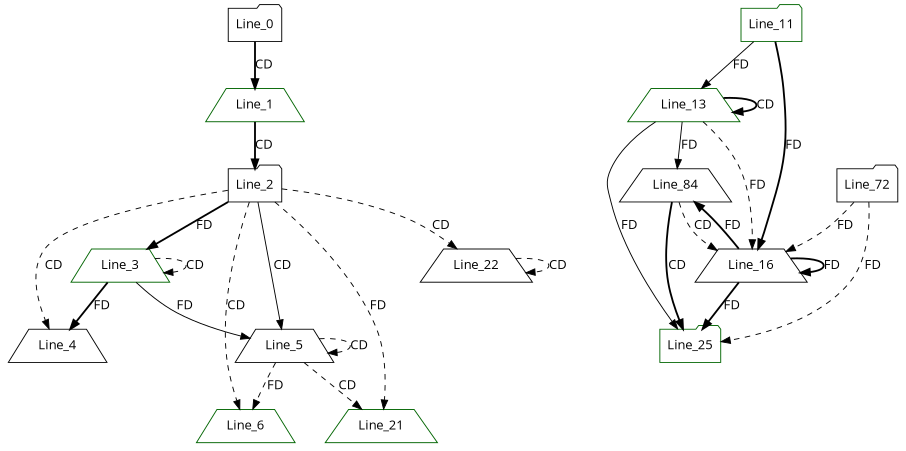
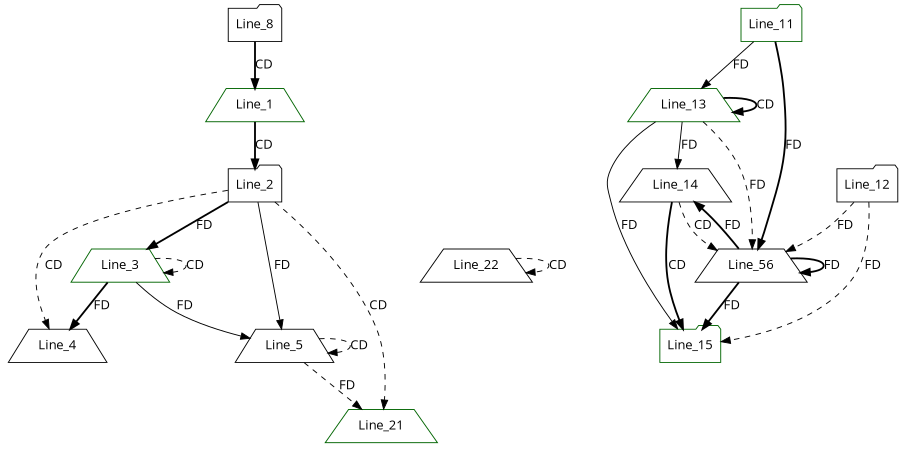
  digraph {
    fontname="Open Sans"
    node [color=black fontname="Open Sans" shape=trapezium]
    edge [fontname="Open Sans" style=dashed]
-   Line_0 [shape=folder]
+   Line_0 [shape=folder label=Line_8]
    Line_1 [color=darkgreen]
    Line_2 [shape=folder]
    Line_3 [color=darkgreen]
    Line_4
    Line_5
-   Line_6 [color=darkgreen]
    Line_21 [color=darkgreen]
    Line_22
-   Line_15 [color=darkgreen shape=folder label=Line_25]
+   Line_15 [color=darkgreen shape=folder]
    Line_13 [color=darkgreen]
-   Line_14 [label=Line_84]
-   Line_16
+   Line_14
+   Line_16 [label=Line_56]
    Line_11 [color=darkgreen shape=folder]
-   Line_12 [shape=folder label=Line_72]
+   Line_12 [shape=folder]
    Line_0 -> Line_1 [label=CD style=bold]
    Line_1 -> Line_2 [label=CD style=bold]
    Line_2 -> Line_3 [label=FD style=bold]
    Line_2 -> Line_4 [label=CD]
-   Line_2 -> Line_5 [label=CD style=solid]
-   Line_2 -> Line_6 [label=CD]
-   Line_2 -> Line_21 [label=FD]
-   Line_2 -> Line_22 [label=CD]
+   Line_2 -> Line_5 [label=FD style=solid]
+   Line_2 -> Line_21 [label=CD]
    Line_3 -> Line_3 [label=CD]
    Line_3 -> Line_4 [label=FD style=bold]
    Line_3 -> Line_5 [label=FD style=solid]
    Line_5 -> Line_5 [label=CD]
-   Line_5 -> Line_6 [label=FD]
-   Line_5 -> Line_21 [label=CD]
+   Line_5 -> Line_21 [label=FD]
    Line_22 -> Line_22 [label=CD]
    Line_13 -> Line_15 [label=FD style=solid]
    Line_13 -> Line_13 [label=CD style=bold]
    Line_13 -> Line_14 [label=FD style=solid]
    Line_13 -> Line_16 [label=FD]
    Line_14 -> Line_15 [label=CD style=bold]
    Line_14 -> Line_16 [label=CD]
    Line_16 -> Line_15 [label=FD style=bold]
    Line_16 -> Line_14 [label=FD style=bold]
    Line_16 -> Line_16 [label=FD style=bold]
    Line_11 -> Line_13 [label=FD style=solid]
    Line_11 -> Line_16 [label=FD style=bold]
    Line_12 -> Line_15 [label=FD]
    Line_12 -> Line_16 [label=FD]
  }
